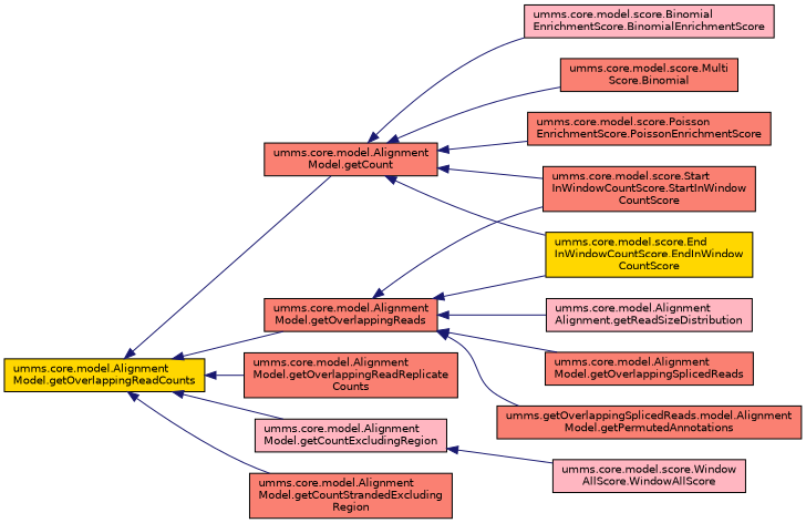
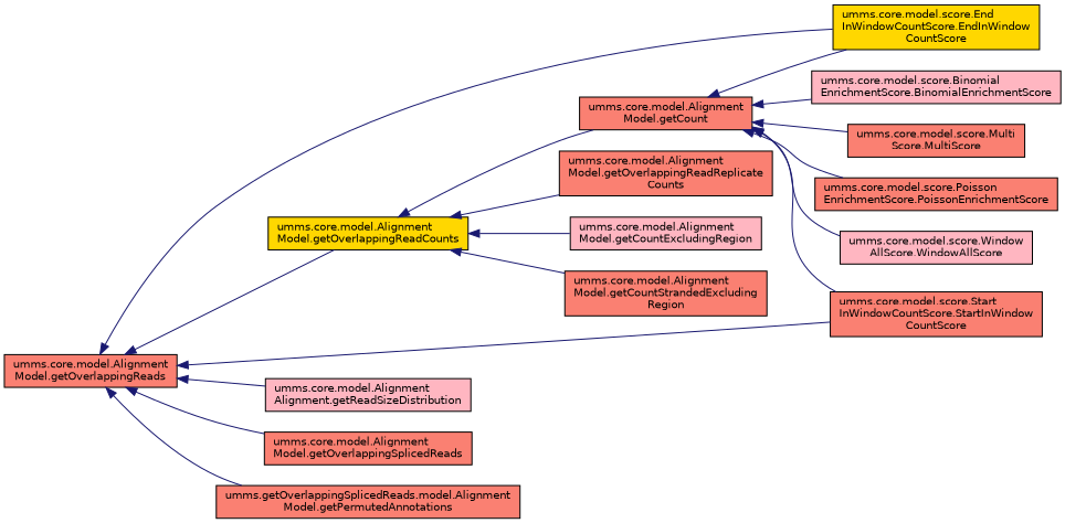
  digraph {
    rankdir=LR
    node [color=black fillcolor=salmon fontname=Helvetica fontsize=10 shape=record style=filled]
    edge [color=midnightblue dir=back fontname=Helvetica fontsize=10 labelfontname=Helvetica labelfontsize=10 style=solid]
    n1 [fillcolor=gold fontcolor=black height=0.2 label="umms.core.model.Alignment\lModel.getOverlappingReadCounts" width=0.4]
    n2 [height=0.2 label="umms.core.model.Alignment\lModel.getCount" width=0.4]
    n3 [height=0.2 label="umms.core.model.Alignment\lModel.getOverlappingReads" width=0.4]
    n4 [height=0.2 label="umms.core.model.Alignment\lModel.getOverlappingReadReplicate\lCounts" width=0.4]
    n5 [fillcolor=lightpink height=0.2 label="umms.core.model.Alignment\lModel.getCountExcludingRegion" width=0.4]
    n6 [height=0.2 label="umms.core.model.Alignment\lModel.getCountStrandedExcluding\lRegion" width=0.4]
    n7 [fillcolor=lightpink height=0.2 label="umms.core.model.score.Binomial\lEnrichmentScore.BinomialEnrichmentScore" width=0.4]
    n8 [fillcolor=gold height=0.2 label="umms.core.model.score.End\lInWindowCountScore.EndInWindow\lCountScore" width=0.4]
-   n9 [height=0.2 label="umms.core.model.score.Multi\lScore.Binomial" width=0.4]
+   n9 [height=0.2 label="umms.core.model.score.Multi\lScore.MultiScore" width=0.4]
    n10 [height=0.2 label="umms.core.model.score.Poisson\lEnrichmentScore.PoissonEnrichmentScore" width=0.4]
    n11 [height=0.2 label="umms.core.model.score.Start\lInWindowCountScore.StartInWindow\lCountScore" width=0.4]
    n12 [fillcolor=lightpink height=0.2 label="umms.core.model.score.Window\lAllScore.WindowAllScore" width=0.4]
    n13 [fillcolor=lightpink height=0.2 label="umms.core.model.Alignment\lAlignment.getReadSizeDistribution" width=0.4]
    n14 [height=0.2 label="umms.core.model.Alignment\lModel.getOverlappingSplicedReads" width=0.4]
    n15 [height=0.2 label="umms.getOverlappingSplicedReads.model.Alignment\lModel.getPermutedAnnotations" width=0.4]
    n1 -> n2
-   n1 -> n3
+   n3 -> n1
    n1 -> n4
    n1 -> n5
    n1 -> n6
    n2 -> n7
    n2 -> n8
    n2 -> n9
    n2 -> n10
    n2 -> n11
-   n5 -> n12
+   n2 -> n12
    n3 -> n8
    n3 -> n11
    n3 -> n13
    n3 -> n14
    n3 -> n15
  }
